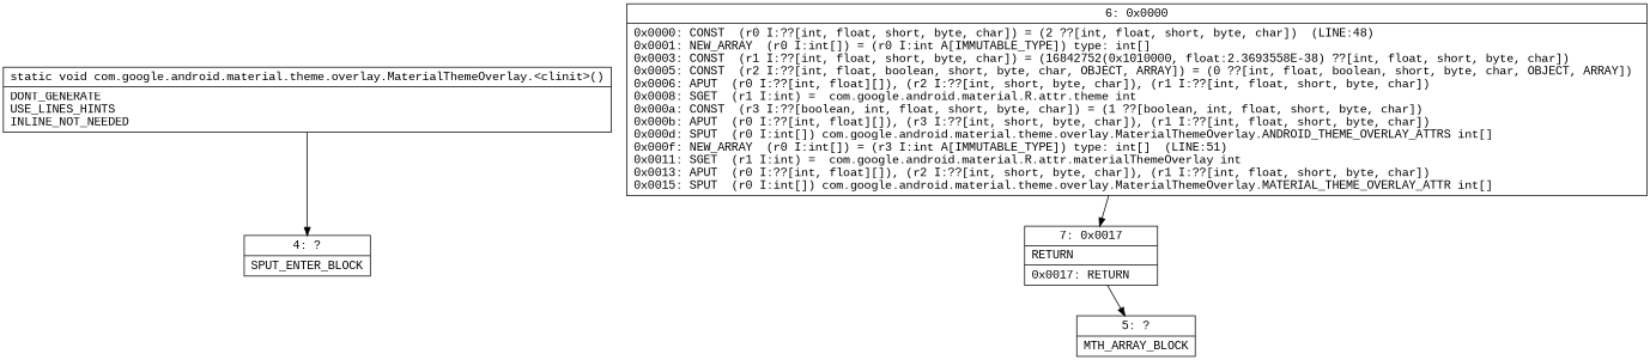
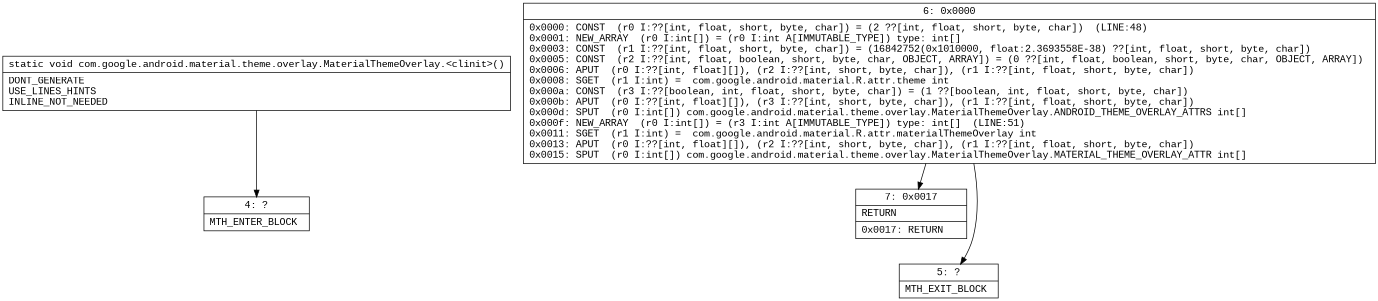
  digraph {
    fontname="Liberation Mono"
    node [fontname="Liberation Mono" shape=record]
    edge [fontname="Liberation Mono"]
-   n1 [label="{4\:\ ?|SPUT_ENTER_BLOCK\l}"]
+   n1 [label="{4\:\ ?|MTH_ENTER_BLOCK\l}"]
    n2 [label="{6\:\ 0x0000|0x0000: CONST  (r0 I:??[int, float, short, byte, char]) = (2 ??[int, float, short, byte, char])  (LINE:48)\l0x0001: NEW_ARRAY  (r0 I:int[]) = (r0 I:int A[IMMUTABLE_TYPE]) type: int[] \l0x0003: CONST  (r1 I:??[int, float, short, byte, char]) = (16842752(0x1010000, float:2.3693558E\-38) ??[int, float, short, byte, char]) \l0x0005: CONST  (r2 I:??[int, float, boolean, short, byte, char, OBJECT, ARRAY]) = (0 ??[int, float, boolean, short, byte, char, OBJECT, ARRAY]) \l0x0006: APUT  (r0 I:??[int, float][]), (r2 I:??[int, short, byte, char]), (r1 I:??[int, float, short, byte, char]) \l0x0008: SGET  (r1 I:int) =  com.google.android.material.R.attr.theme int \l0x000a: CONST  (r3 I:??[boolean, int, float, short, byte, char]) = (1 ??[boolean, int, float, short, byte, char]) \l0x000b: APUT  (r0 I:??[int, float][]), (r3 I:??[int, short, byte, char]), (r1 I:??[int, float, short, byte, char]) \l0x000d: SPUT  (r0 I:int[]) com.google.android.material.theme.overlay.MaterialThemeOverlay.ANDROID_THEME_OVERLAY_ATTRS int[] \l0x000f: NEW_ARRAY  (r0 I:int[]) = (r3 I:int A[IMMUTABLE_TYPE]) type: int[]  (LINE:51)\l0x0011: SGET  (r1 I:int) =  com.google.android.material.R.attr.materialThemeOverlay int \l0x0013: APUT  (r0 I:??[int, float][]), (r2 I:??[int, short, byte, char]), (r1 I:??[int, float, short, byte, char]) \l0x0015: SPUT  (r0 I:int[]) com.google.android.material.theme.overlay.MaterialThemeOverlay.MATERIAL_THEME_OVERLAY_ATTR int[] \l}"]
    n3 [label="{7\:\ 0x0017|RETURN\l|0x0017: RETURN   \l}"]
-   n4 [label="{5\:\ ?|MTH_ARRAY_BLOCK\l}"]
+   n4 [label="{5\:\ ?|MTH_EXIT_BLOCK\l}"]
    n5 [label="{static void com.google.android.material.theme.overlay.MaterialThemeOverlay.\<clinit\>()  | DONT_GENERATE\lUSE_LINES_HINTS\lINLINE_NOT_NEEDED\l}"]
    n2 -> n3
-   n3 -> n4
+   n2 -> n4
    n5 -> n1
  }
